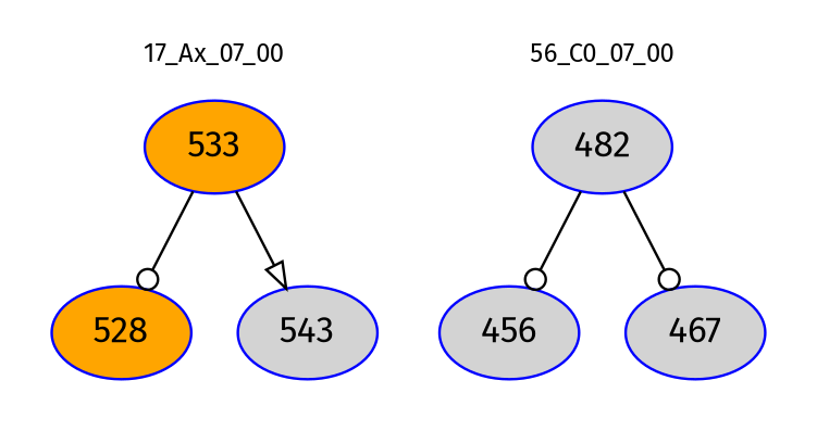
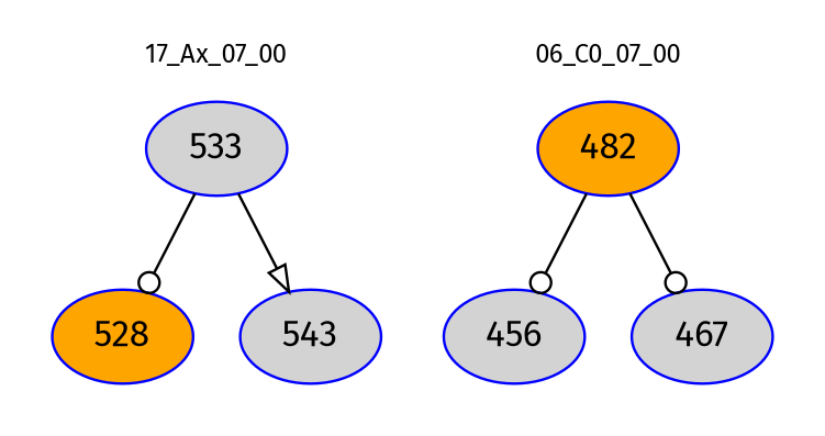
  digraph {
    fontname="Fira Sans"
    node [color=blue fillcolor=lightgrey fontname="Fira Sans" style=filled]
    edge [arrowhead=odot color=black fontname="Fira Sans"]
-   n1 [fillcolor=orange label=533]
+   n1 [label=533]
    n2 [fillcolor=orange label=528]
    n3 [label=543]
-   n4 [label=482]
+   n4 [fillcolor=orange label=482]
    n5 [label=456]
    n6 [label=467]
    subgraph cluster_1 {
      color=white
      fontsize=10
      label="17_Ax_07_00"
      n1
      n2
      n3
    }
    subgraph cluster_2 {
      color=white
      fontsize=10
-     label="56_C0_07_00"
+     label="06_C0_07_00"
      n4
      n5
      n6
    }
    n1 -> n2
    n1 -> n3 [arrowhead=onormal]
    n4 -> n5
    n4 -> n6
  }
